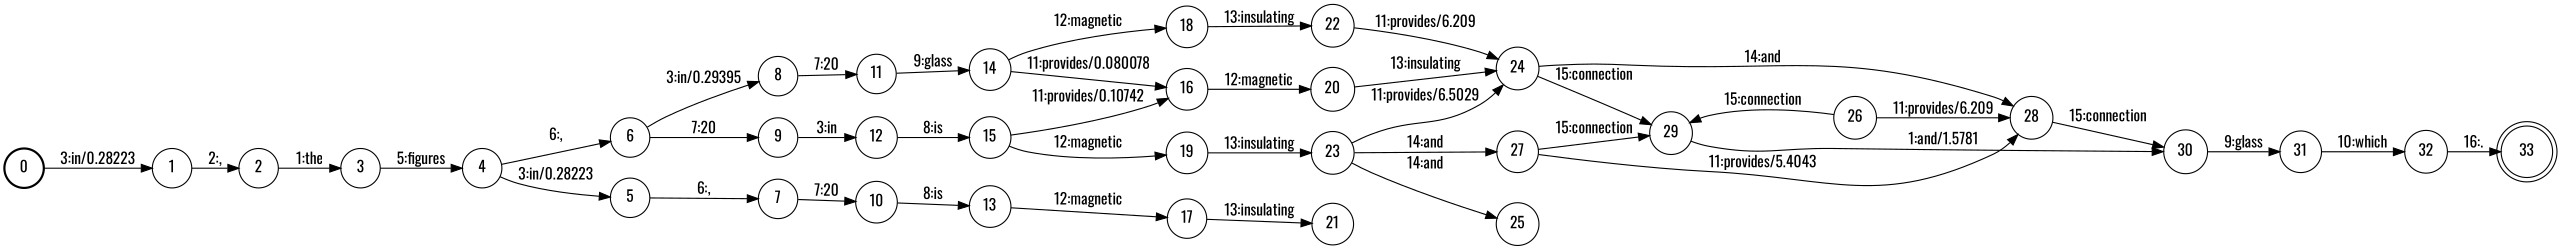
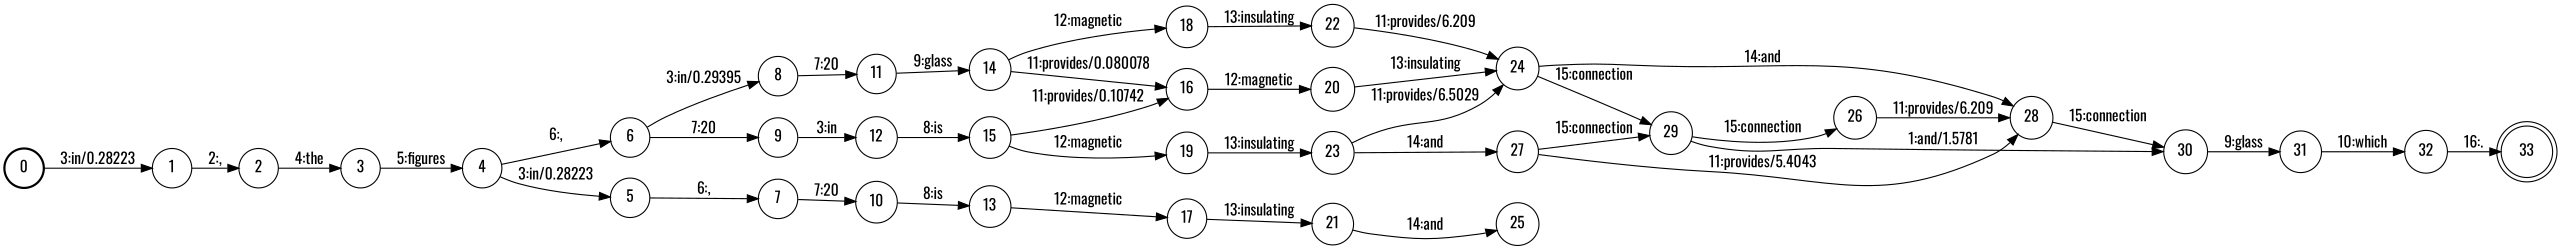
  digraph {
    fontname=Oswald
    nodesep=0.25
    rankdir=LR
    ranksep=0.4
    node [fontname=Oswald fontsize=14 shape=circle style=solid]
    edge [fontname=Oswald fontsize=14]
    n1 [label=0 style=bold]
    n2 [label=1]
    n3 [label=2]
    n4 [label=3]
    n5 [label=4]
    n6 [label=6]
    n7 [label=5]
    n8 [label=8]
    n9 [label=9]
    n10 [label=7]
    n11 [label=11]
    n12 [label=12]
    n13 [label=10]
    n14 [label=13]
    n15 [label=14]
    n16 [label=15]
    n17 [label=17]
    n18 [label=16]
    n19 [label=18]
    n20 [label=19]
    n21 [label=20]
    n22 [label=21]
    n23 [label=22]
    n24 [label=23]
    n25 [label=24]
    n26 [label=25]
    n27 [label=27]
    n28 [label=28]
    n29 [label=29]
    n30 [label=26]
    n31 [label=30]
    n32 [label=31]
    n33 [label=32]
    n34 [label=33 shape=doublecircle]
    n1 -> n2 [label="3:in/0.28223"]
    n2 -> n3 [label="2:,"]
-   n3 -> n4 [label="1:the"]
+   n3 -> n4 [label="4:the"]
    n4 -> n5 [label="5:figures"]
    n5 -> n6 [label="6:,"]
    n5 -> n7 [label="3:in/0.28223"]
    n6 -> n8 [label="3:in/0.29395"]
    n6 -> n9 [label="7:20"]
    n7 -> n10 [label="6:,"]
    n8 -> n11 [label="7:20"]
    n9 -> n12 [label="3:in"]
    n10 -> n13 [label="7:20"]
    n11 -> n15 [label="9:glass"]
    n12 -> n16 [label="8:is"]
    n13 -> n14 [label="8:is"]
    n14 -> n17 [label="12:magnetic"]
    n15 -> n18 [label="11:provides/0.080078"]
    n15 -> n19 [label="12:magnetic"]
    n16 -> n18 [label="11:provides/0.10742"]
    n16 -> n20 [label="12:magnetic"]
    n17 -> n22 [label="13:insulating"]
    n18 -> n21 [label="12:magnetic"]
    n19 -> n23 [label="13:insulating"]
    n20 -> n24 [label="13:insulating"]
    n21 -> n25 [label="13:insulating"]
-   n24 -> n26 [label="14:and"]
+   n22 -> n26 [label="14:and"]
    n23 -> n25 [label="11:provides/6.209"]
    n24 -> n25 [label="11:provides/6.5029"]
    n24 -> n27 [label="14:and"]
    n25 -> n28 [label="14:and"]
    n25 -> n29 [label="15:connection"]
    n27 -> n28 [label="11:provides/5.4043"]
    n27 -> n29 [label="15:connection"]
    n28 -> n31 [label="15:connection"]
    n29 -> n31 [label="1:and/1.5781"]
    n30 -> n28 [label="11:provides/6.209"]
-   n30 -> n29 [label="15:connection"]
+   n29 -> n30 [label="15:connection"]
    n31 -> n32 [label="9:glass"]
    n32 -> n33 [label="10:which"]
    n33 -> n34 [label="16:."]
  }
